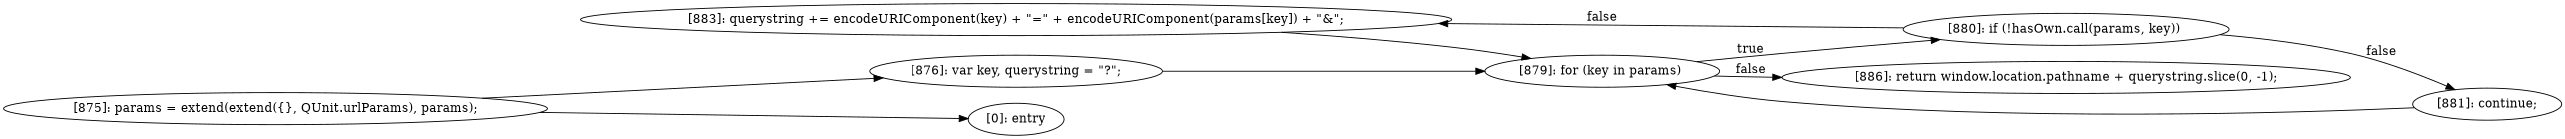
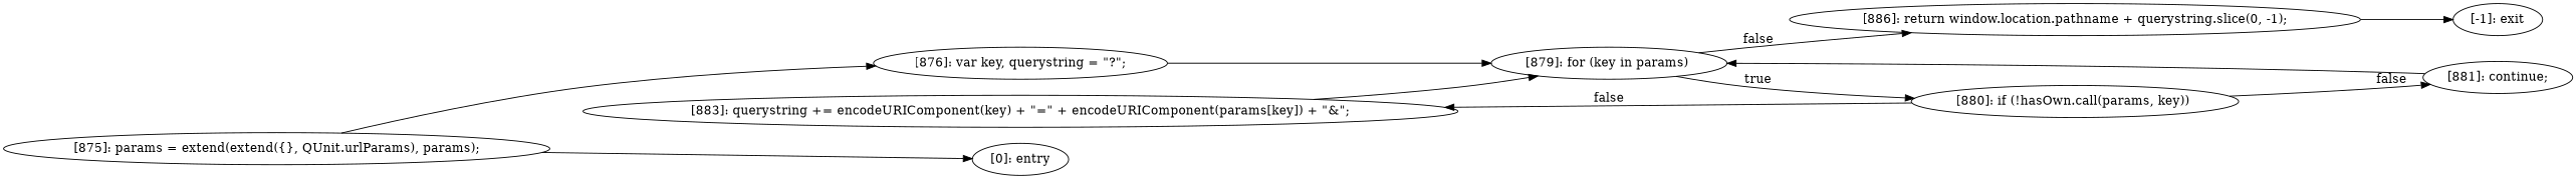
  digraph {
    rankdir=LR
    n1 [label="[883]: querystring += encodeURIComponent(key) + \"=\" + encodeURIComponent(params[key]) + \"&\";\n"]
    n2 [label="[879]: for (key in params) "]
    n3 [label="[886]: return window.location.pathname + querystring.slice(0, -1);\n"]
    n4 [label="[880]: if (!hasOwn.call(params, key)) "]
+   n5 [label="[-1]: exit"]
    n6 [label="[881]: continue;\n"]
    n7 [label="[875]: params = extend(extend({}, QUnit.urlParams), params);\n"]
    n8 [label="[876]: var key, querystring = \"?\";\n"]
    n9 [label="[0]: entry"]
    n1 -> n2
    n2 -> n3 [label=false]
    n2 -> n4 [label=true]
+   n3 -> n5
    n4 -> n1 [label=false]
    n4 -> n6 [label=false]
    n6 -> n2
    n7 -> n8
    n7 -> n9
    n8 -> n2
  }
